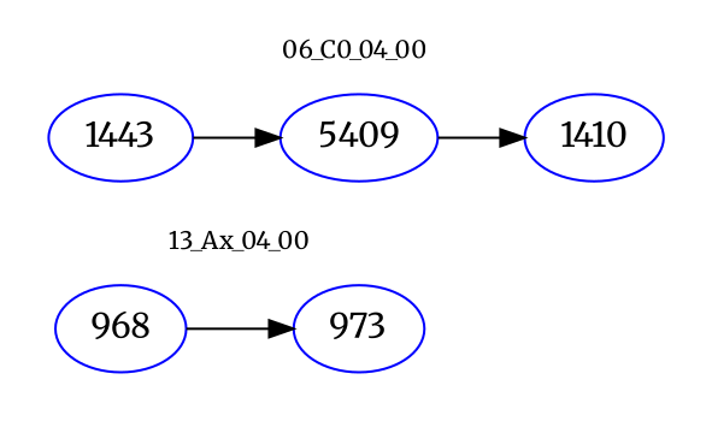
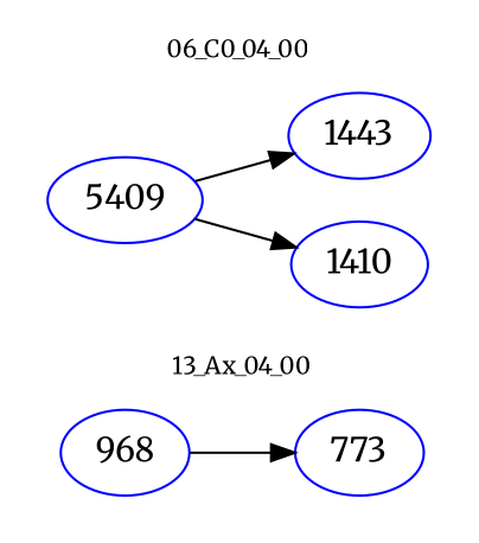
  digraph {
    fontname=Merriweather
    rankdir=LR
    node [color=blue fontname=Merriweather]
    edge [color=black fontname=Merriweather]
    n1 [label=968]
-   n2 [label=973]
+   n2 [label=773]
    n3 [label=5409]
    n4 [label=1410]
    n5 [label=1443]
    subgraph cluster_1 {
      color=white
      fontsize=10
      label="13_Ax_04_00"
      n1
      n2
    }
    subgraph cluster_2 {
      color=white
      fontsize=10
      label="06_C0_04_00"
      n3
      n4
      n5
    }
    n1 -> n2
    n3 -> n4
-   n5 -> n3
+   n3 -> n5
  }
